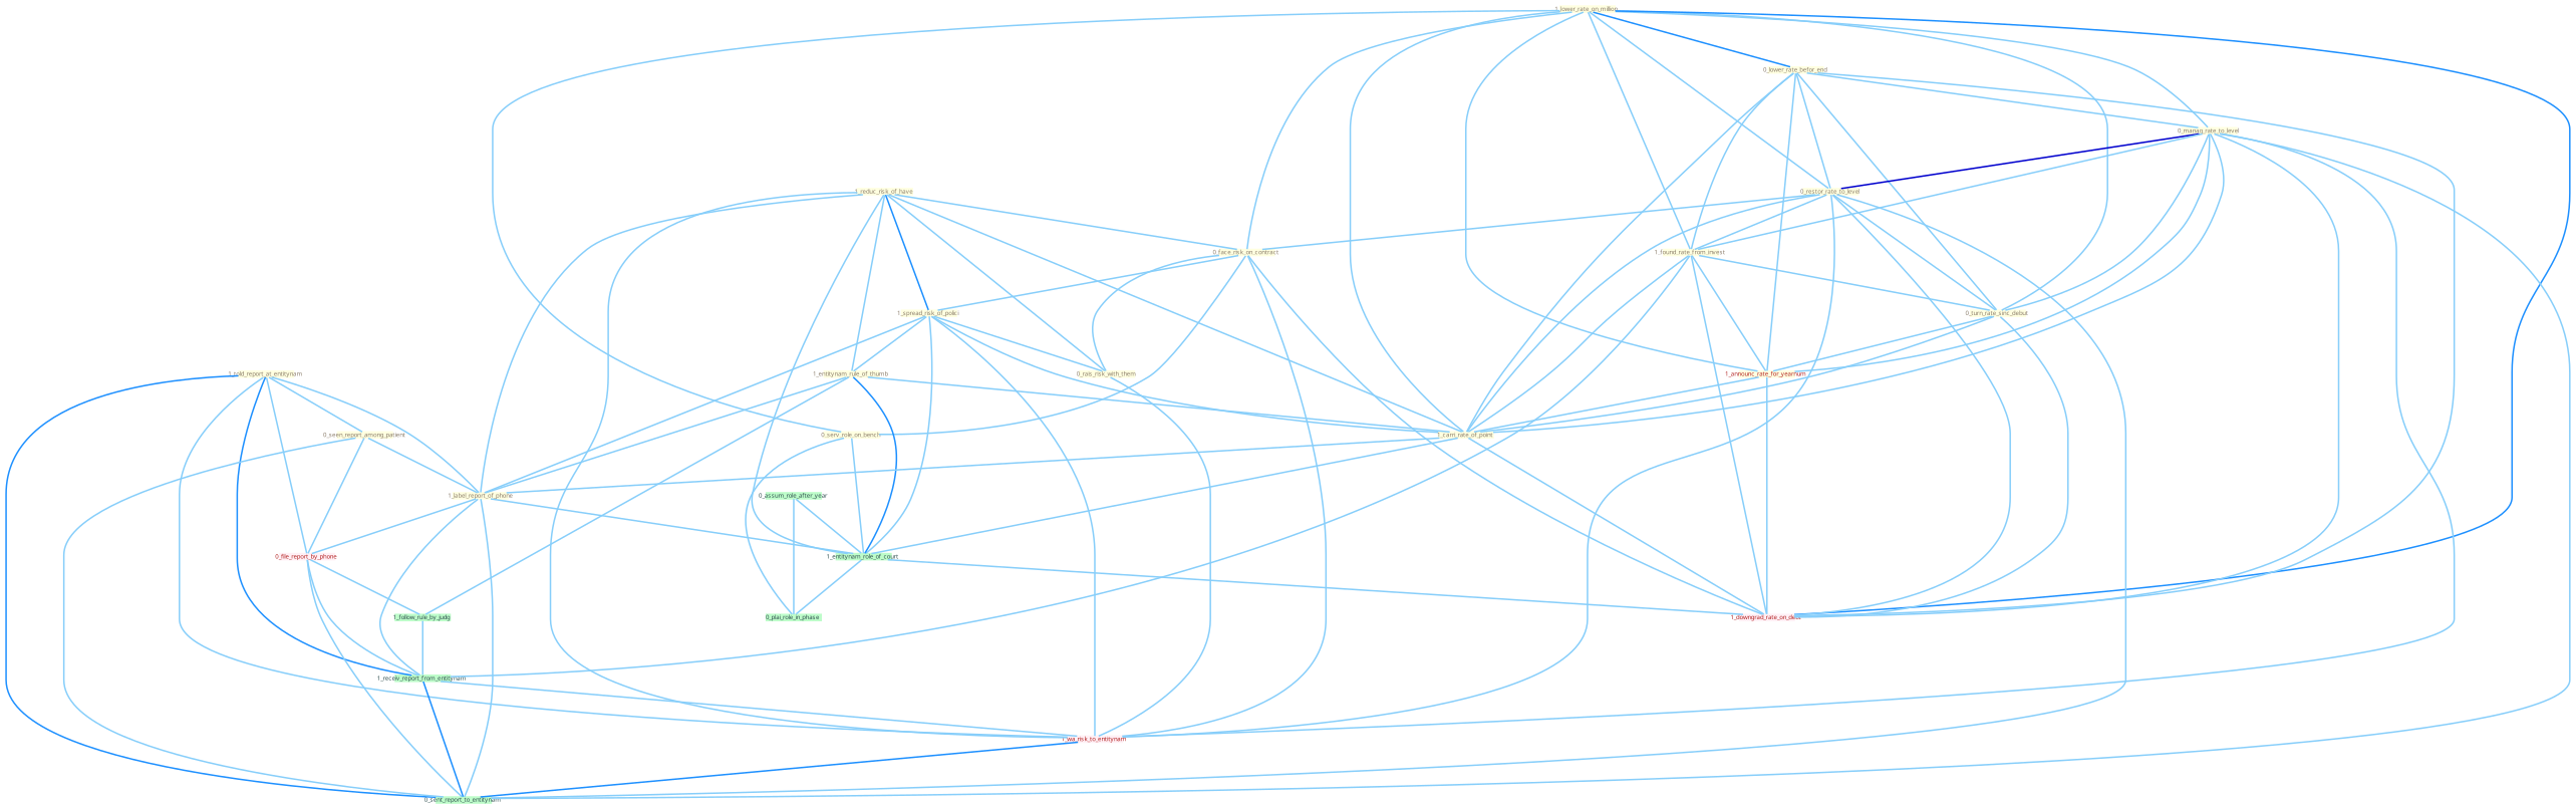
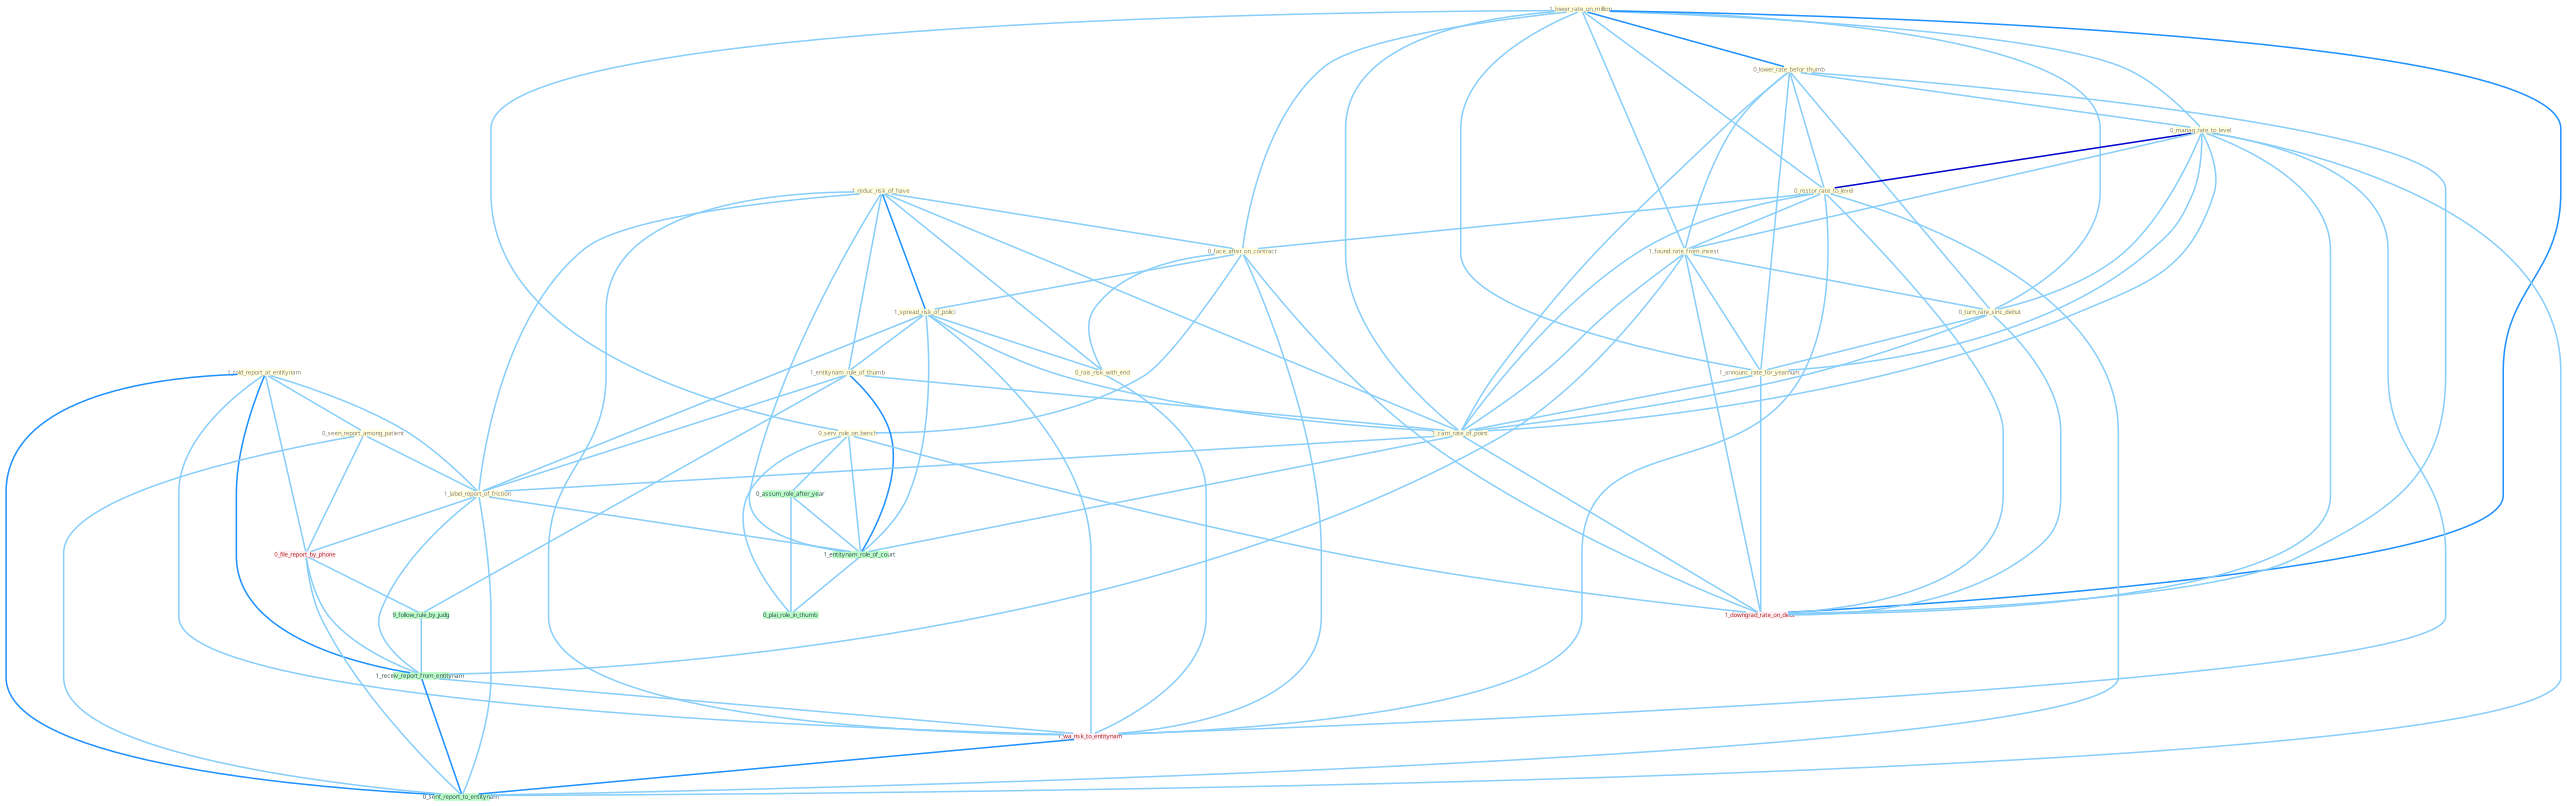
  graph {
    fontname="Noto Sans"
    node [color="#ffffe0" fixedsize=true fontcolor="#8b7d6b" fontname="Noto Sans" fontsize=4 shape=polygon style=filled]
    edge [color="#87cefa" fontname="Noto Sans" w=1]
    "1_reduc_risk_of_have " [height=.06 width=.5]
    "1_lower_rate_on_million " [height=.06 width=.5]
-   "0_lower_rate_befor_end " [height=.06 width=.5]
-   "0_face_risk_on_contract " [height=.06 width=.5]
+   "0_lower_rate_befor_end " [height=.06 width=.5 label="0_lower_rate_befor_thumb"]
+   "0_face_risk_on_contract " [height=.06 width=.5 label="0_face_after_on_contract"]
    "1_spread_risk_of_polici " [height=.06 width=.5]
    "1_told_report_at_entitynam " [height=.06 width=.5]
    "0_manag_rate_to_level " [height=.06 width=.5]
    "0_restor_rate_to_level " [height=.06 width=.5]
-   "0_rais_risk_with_them " [height=.06 width=.5]
+   "0_rais_risk_with_them " [height=.06 width=.5 label="0_rais_risk_with_end"]
    "1_found_rate_from_invest " [height=.06 width=.5]
    "0_turn_rate_sinc_debut " [height=.06 width=.5]
    "1_entitynam_rule_of_thumb " [height=.06 width=.5]
    "0_seen_report_among_patient " [height=.06 width=.5]
-   "1_announc_rate_for_yearnum " [fontcolor="#b22222" height=.06 width=.5]
+   "1_announc_rate_for_yearnum " [height=.06 width=.5]
    "0_serv_role_on_bench " [height=.06 width=.5]
    "1_carri_rate_of_point " [height=.06 width=.5]
-   "1_label_report_of_friction " [height=.06 width=.5 label="1_label_report_of_phone"]
+   "1_label_report_of_friction " [height=.06 width=.5]
    "0_file_report_by_phone " [color="#fff0f5" fontcolor="#b22222" height=.06 width=.5]
    "1_downgrad_rate_on_debt " [color="#fff0f5" fontcolor="#b22222" height=.06 width=.5]
    "1_wa_risk_to_entitynam " [color="#fff0f5" fontcolor="#b22222" height=.06 width=.5]
    "1_entitynam_role_of_court " [color="#BDFCC9" fontcolor="#2f4f4f" height=.06 width=.5]
    "1_receiv_report_from_entitynam " [color="#BDFCC9" fontcolor="#2f4f4f" height=.06 width=.5]
    "0_sent_report_to_entitynam " [color="#BDFCC9" fontcolor="#2f4f4f" height=.06 width=.5]
-   "1_follow_rule_by_judg " [color="#BDFCC9" fontcolor="#2f4f4f" height=.06 width=.5]
+   "1_follow_rule_by_judg " [color="#BDFCC9" fontcolor="#2f4f4f" height=.06 width=.5 label="9_follow_rule_by_judg"]
    "0_assum_role_after_year " [color="#BDFCC9" fontcolor="#2f4f4f" height=.06 width=.5]
-   "0_plai_role_in_phase " [color="#BDFCC9" fontcolor="#2f4f4f" height=.06 width=.5]
+   "0_plai_role_in_phase " [color="#BDFCC9" fontcolor="#2f4f4f" height=.06 width=.5 label="0_plai_role_in_thumb"]
    subgraph sub_1 {
      "1_reduc_risk_of_have "
      "1_lower_rate_on_million "
      "0_lower_rate_befor_end "
      "0_face_risk_on_contract "
      "1_spread_risk_of_polici "
      "1_told_report_at_entitynam "
      "0_manag_rate_to_level "
      "0_restor_rate_to_level "
      "0_rais_risk_with_them "
      "1_found_rate_from_invest "
      "0_turn_rate_sinc_debut "
      "1_entitynam_rule_of_thumb "
      "0_seen_report_among_patient "
      "1_announc_rate_for_yearnum "
      "0_serv_role_on_bench "
      "1_carri_rate_of_point "
      "1_label_report_of_friction "
    }
    subgraph sub_2 {
      "0_file_report_by_phone "
      "1_downgrad_rate_on_debt "
      "1_wa_risk_to_entitynam "
    }
    "1_reduc_risk_of_have " -- "0_face_risk_on_contract "
    "1_reduc_risk_of_have " -- "1_spread_risk_of_polici " [color="#1e90ff" w=2]
    "1_reduc_risk_of_have " -- "0_rais_risk_with_them "
    "1_reduc_risk_of_have " -- "1_entitynam_rule_of_thumb "
    "1_reduc_risk_of_have " -- "1_carri_rate_of_point "
    "1_reduc_risk_of_have " -- "1_label_report_of_friction "
    "1_reduc_risk_of_have " -- "1_wa_risk_to_entitynam "
    "1_reduc_risk_of_have " -- "1_entitynam_role_of_court "
    "1_lower_rate_on_million " -- "0_lower_rate_befor_end " [color="#1e90ff" w=2]
    "1_lower_rate_on_million " -- "0_face_risk_on_contract "
    "1_lower_rate_on_million " -- "0_manag_rate_to_level "
    "1_lower_rate_on_million " -- "0_restor_rate_to_level "
    "1_lower_rate_on_million " -- "1_found_rate_from_invest "
    "1_lower_rate_on_million " -- "0_turn_rate_sinc_debut "
    "1_lower_rate_on_million " -- "1_announc_rate_for_yearnum "
    "1_lower_rate_on_million " -- "0_serv_role_on_bench "
    "1_lower_rate_on_million " -- "1_carri_rate_of_point "
    "1_lower_rate_on_million " -- "1_downgrad_rate_on_debt " [color="#1e90ff" w=2]
    "0_lower_rate_befor_end " -- "0_manag_rate_to_level "
    "0_lower_rate_befor_end " -- "0_restor_rate_to_level "
    "0_lower_rate_befor_end " -- "1_found_rate_from_invest "
    "0_lower_rate_befor_end " -- "0_turn_rate_sinc_debut "
    "0_lower_rate_befor_end " -- "1_announc_rate_for_yearnum "
    "0_lower_rate_befor_end " -- "1_carri_rate_of_point "
    "0_lower_rate_befor_end " -- "1_downgrad_rate_on_debt "
    "0_face_risk_on_contract " -- "1_spread_risk_of_polici "
    "0_face_risk_on_contract " -- "0_rais_risk_with_them "
    "0_face_risk_on_contract " -- "0_serv_role_on_bench "
    "0_face_risk_on_contract " -- "1_downgrad_rate_on_debt "
    "0_face_risk_on_contract " -- "1_wa_risk_to_entitynam "
    "1_spread_risk_of_polici " -- "0_rais_risk_with_them "
    "1_spread_risk_of_polici " -- "1_entitynam_rule_of_thumb "
    "1_spread_risk_of_polici " -- "1_carri_rate_of_point "
    "1_spread_risk_of_polici " -- "1_label_report_of_friction "
    "1_spread_risk_of_polici " -- "1_wa_risk_to_entitynam "
    "1_spread_risk_of_polici " -- "1_entitynam_role_of_court "
    "1_told_report_at_entitynam " -- "0_seen_report_among_patient "
    "1_told_report_at_entitynam " -- "1_label_report_of_friction "
    "1_told_report_at_entitynam " -- "0_file_report_by_phone "
    "1_told_report_at_entitynam " -- "1_wa_risk_to_entitynam "
    "1_told_report_at_entitynam " -- "1_receiv_report_from_entitynam " [color="#1e90ff" w=2]
    "1_told_report_at_entitynam " -- "0_sent_report_to_entitynam " [color="#1e90ff" w=2]
    "0_manag_rate_to_level " -- "0_restor_rate_to_level " [color="#0000cd" w=3]
    "0_manag_rate_to_level " -- "1_found_rate_from_invest "
    "0_manag_rate_to_level " -- "0_turn_rate_sinc_debut "
    "0_manag_rate_to_level " -- "1_announc_rate_for_yearnum "
    "0_manag_rate_to_level " -- "1_carri_rate_of_point "
    "0_manag_rate_to_level " -- "1_downgrad_rate_on_debt "
    "0_manag_rate_to_level " -- "1_wa_risk_to_entitynam "
    "0_manag_rate_to_level " -- "0_sent_report_to_entitynam "
    "0_restor_rate_to_level " -- "0_face_risk_on_contract "
    "0_restor_rate_to_level " -- "1_found_rate_from_invest "
-   "0_restor_rate_to_level " -- "0_turn_rate_sinc_debut "
    "0_restor_rate_to_level " -- "1_carri_rate_of_point "
    "0_restor_rate_to_level " -- "1_downgrad_rate_on_debt "
    "0_restor_rate_to_level " -- "1_wa_risk_to_entitynam "
    "0_restor_rate_to_level " -- "0_sent_report_to_entitynam "
    "0_rais_risk_with_them " -- "1_wa_risk_to_entitynam "
    "1_found_rate_from_invest " -- "0_turn_rate_sinc_debut "
    "1_found_rate_from_invest " -- "1_announc_rate_for_yearnum "
    "1_found_rate_from_invest " -- "1_carri_rate_of_point "
    "1_found_rate_from_invest " -- "1_downgrad_rate_on_debt "
    "1_found_rate_from_invest " -- "1_receiv_report_from_entitynam "
    "0_turn_rate_sinc_debut " -- "1_announc_rate_for_yearnum "
    "0_turn_rate_sinc_debut " -- "1_carri_rate_of_point "
    "0_turn_rate_sinc_debut " -- "1_downgrad_rate_on_debt "
    "1_entitynam_rule_of_thumb " -- "1_carri_rate_of_point "
    "1_entitynam_rule_of_thumb " -- "1_label_report_of_friction "
    "1_entitynam_rule_of_thumb " -- "1_entitynam_role_of_court " [color="#1e90ff" w=2]
    "1_entitynam_rule_of_thumb " -- "1_follow_rule_by_judg "
    "0_seen_report_among_patient " -- "1_label_report_of_friction "
    "0_seen_report_among_patient " -- "0_file_report_by_phone "
    "0_seen_report_among_patient " -- "0_sent_report_to_entitynam "
    "1_announc_rate_for_yearnum " -- "1_carri_rate_of_point "
    "1_announc_rate_for_yearnum " -- "1_downgrad_rate_on_debt "
-   "1_entitynam_role_of_court " -- "1_downgrad_rate_on_debt "
+   "0_serv_role_on_bench " -- "1_downgrad_rate_on_debt "
    "0_serv_role_on_bench " -- "1_entitynam_role_of_court "
+   "0_serv_role_on_bench " -- "0_assum_role_after_year "
    "0_serv_role_on_bench " -- "0_plai_role_in_phase "
    "1_carri_rate_of_point " -- "1_label_report_of_friction "
    "1_carri_rate_of_point " -- "1_downgrad_rate_on_debt "
    "1_carri_rate_of_point " -- "1_entitynam_role_of_court "
    "1_label_report_of_friction " -- "0_file_report_by_phone "
    "1_label_report_of_friction " -- "1_entitynam_role_of_court "
    "1_label_report_of_friction " -- "1_receiv_report_from_entitynam "
    "1_label_report_of_friction " -- "0_sent_report_to_entitynam "
    "0_file_report_by_phone " -- "0_sent_report_to_entitynam "
    "0_file_report_by_phone " -- "1_follow_rule_by_judg "
    "1_wa_risk_to_entitynam " -- "0_sent_report_to_entitynam " [color="#1e90ff" w=2]
    "1_entitynam_role_of_court " -- "0_plai_role_in_phase "
    "1_receiv_report_from_entitynam " -- "0_file_report_by_phone "
    "1_receiv_report_from_entitynam " -- "1_wa_risk_to_entitynam "
    "1_receiv_report_from_entitynam " -- "0_sent_report_to_entitynam " [color="#1e90ff" w=2]
    "1_follow_rule_by_judg " -- "1_receiv_report_from_entitynam "
    "0_assum_role_after_year " -- "1_entitynam_role_of_court "
    "0_assum_role_after_year " -- "0_plai_role_in_phase "
  }
